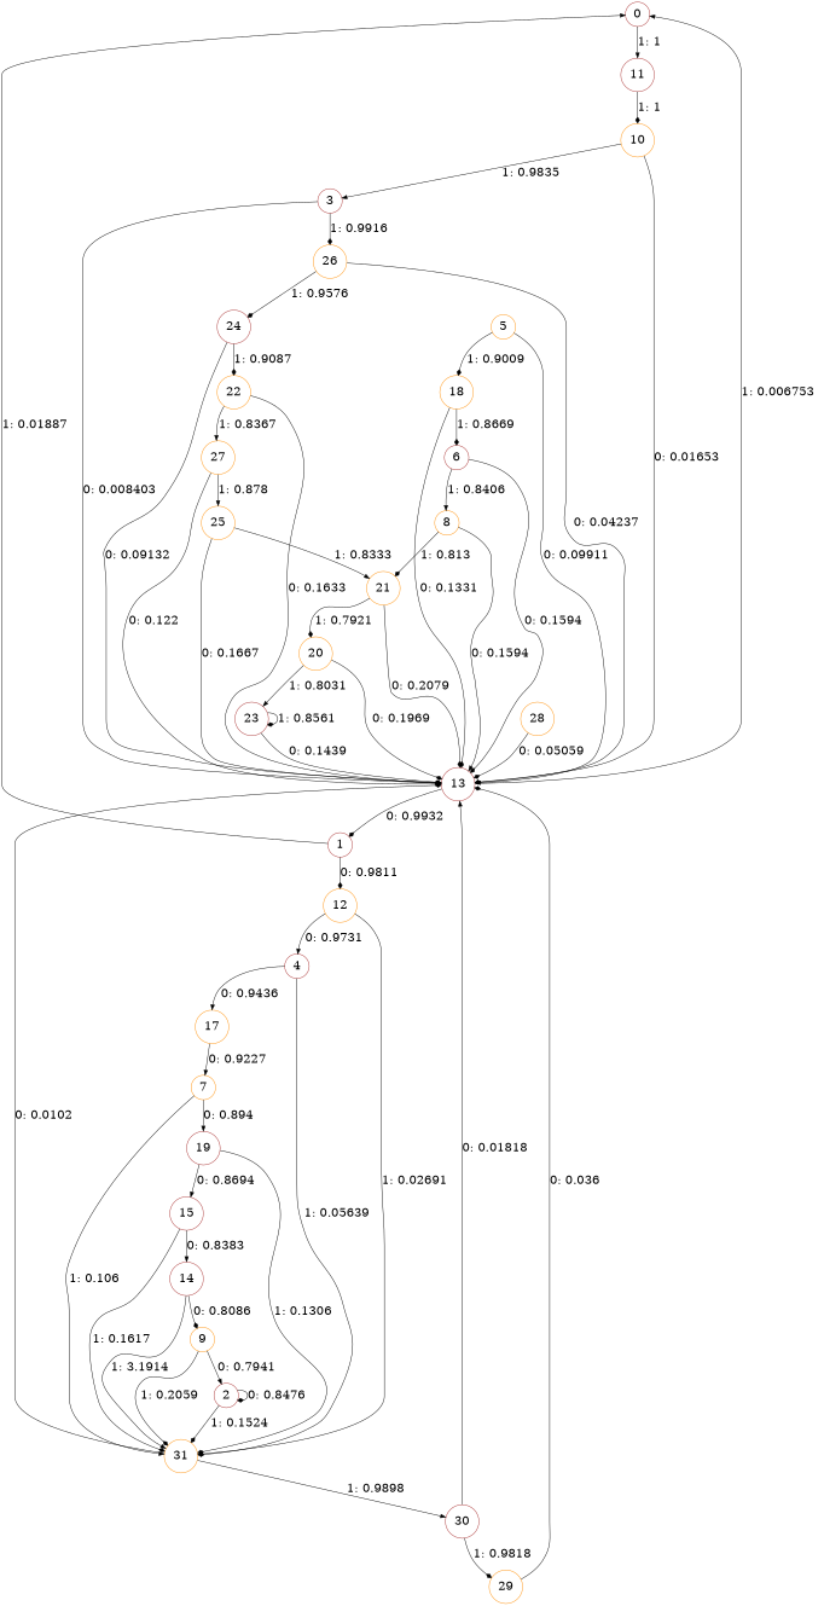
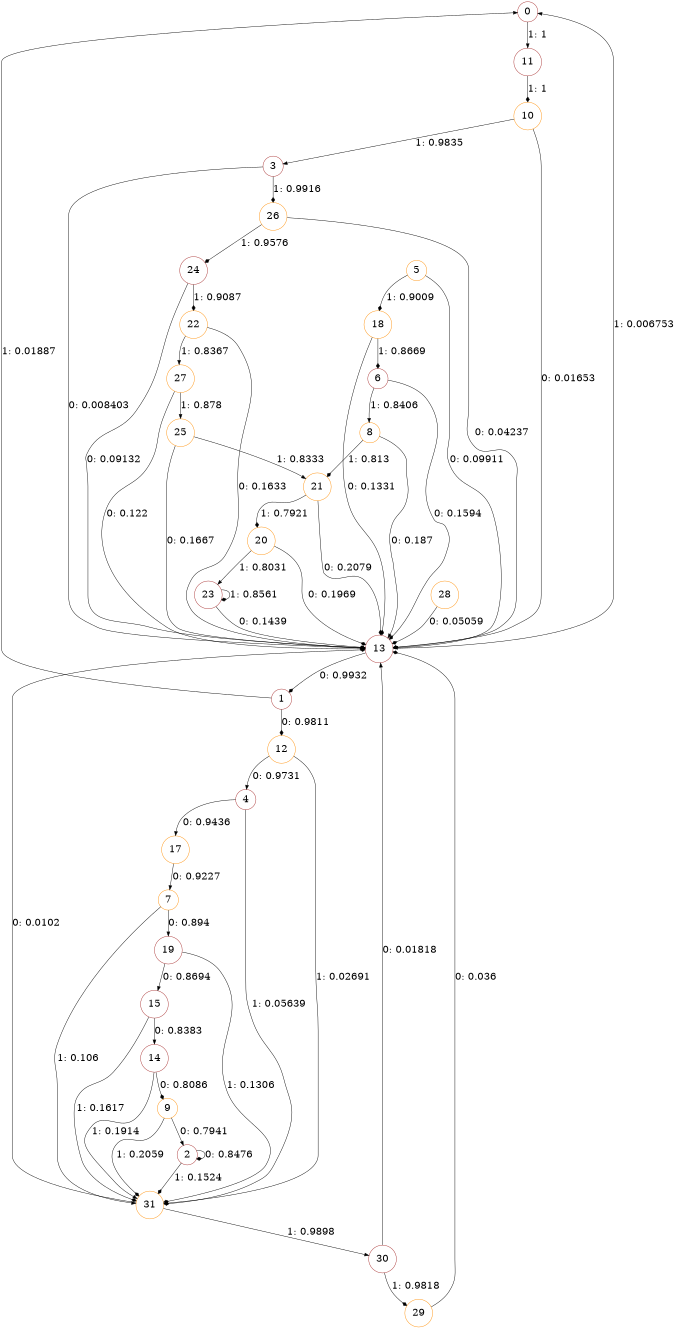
  digraph {
    node [color=darkorange fontsize=24 shape=circle]
    edge [arrowhead=diamond fontsize=24]
    0 [color=brown]
    11 [color=brown]
    10
    13 [color=brown]
    3 [color=brown]
    1 [color=brown]
    12
    31
    4 [color=brown]
    30 [color=brown]
    17
    2 [color=brown]
    29
    26
    24 [color=brown]
    22
    7
    19 [color=brown]
    5
    18
    6 [color=brown]
    8
    21
    20
    15 [color=brown]
    14 [color=brown]
    23 [color=brown]
    9
    27
    25
    28
    0 -> 11 [arrowhead=normal label="1: 1        "]
    11 -> 10 [label="1: 1        "]
    10 -> 13 [label="0: 0.01653  "]
    10 -> 3 [arrowhead=normal label="1: 0.9835   "]
    13 -> 0 [arrowhead=normal label="1: 0.006753  "]
    13 -> 1 [label="0: 0.9932   "]
    3 -> 13 [arrowhead=normal label="0: 0.008403  "]
    3 -> 26 [label="1: 0.9916   "]
    1 -> 0 [arrowhead=normal label="1: 0.01887  "]
    1 -> 12 [label="0: 0.9811   "]
    12 -> 31 [arrowhead=normal label="1: 0.02691  "]
    12 -> 4 [arrowhead=normal label="0: 0.9731   "]
    31 -> 13 [label="0: 0.0102   "]
    31 -> 30 [arrowhead=normal label="1: 0.9898   "]
    4 -> 31 [label="1: 0.05639  "]
    4 -> 17 [arrowhead=normal label="0: 0.9436   "]
    30 -> 13 [arrowhead=normal label="0: 0.01818  "]
    30 -> 29 [label="1: 0.9818   "]
    17 -> 7 [arrowhead=normal label="0: 0.9227   "]
    2 -> 31 [label="1: 0.1524   "]
    2 -> 2 [label="0: 0.8476   "]
    29 -> 13 [label="0: 0.036    "]
    26 -> 13 [label="0: 0.04237  "]
    26 -> 24 [label="1: 0.9576   "]
    24 -> 13 [label="0: 0.09132  "]
    24 -> 22 [label="1: 0.9087   "]
    22 -> 13 [arrowhead=normal label="0: 0.1633   "]
    22 -> 27 [arrowhead=normal label="1: 0.8367   "]
    7 -> 31 [arrowhead=normal label="1: 0.106    "]
    7 -> 19 [arrowhead=normal label="0: 0.894    "]
    19 -> 31 [label="1: 0.1306   "]
    19 -> 15 [arrowhead=normal label="0: 0.8694   "]
    5 -> 13 [arrowhead=normal label="0: 0.09911  "]
    5 -> 18 [label="1: 0.9009   "]
    18 -> 13 [label="0: 0.1331   "]
    18 -> 6 [label="1: 0.8669   "]
    6 -> 13 [label="0: 0.1594   "]
    6 -> 8 [arrowhead=normal label="1: 0.8406   "]
-   8 -> 13 [arrowhead=normal label="0: 0.1594   "]
+   8 -> 13 [arrowhead=normal label="0: 0.187    "]
    8 -> 21 [label="1: 0.813    "]
    21 -> 13 [label="0: 0.2079   "]
    21 -> 20 [label="1: 0.7921   "]
    20 -> 13 [label="0: 0.1969   "]
    20 -> 23 [arrowhead=normal label="1: 0.8031   "]
    15 -> 31 [label="1: 0.1617   "]
    15 -> 14 [arrowhead=normal label="0: 0.8383   "]
-   14 -> 31 [arrowhead=normal label="1: 3.1914   "]
+   14 -> 31 [arrowhead=normal label="1: 0.1914   "]
    14 -> 9 [label="0: 0.8086   "]
    23 -> 13 [arrowhead=normal label="0: 0.1439   "]
    23 -> 23 [label="1: 0.8561   "]
    9 -> 31 [label="1: 0.2059   "]
    9 -> 2 [arrowhead=normal label="0: 0.7941   "]
    27 -> 13 [label="0: 0.122    "]
    27 -> 25 [arrowhead=normal label="1: 0.878    "]
    25 -> 13 [label="0: 0.1667   "]
    25 -> 21 [arrowhead=normal label="1: 0.8333   "]
    28 -> 13 [label="0: 0.05059  "]
  }
